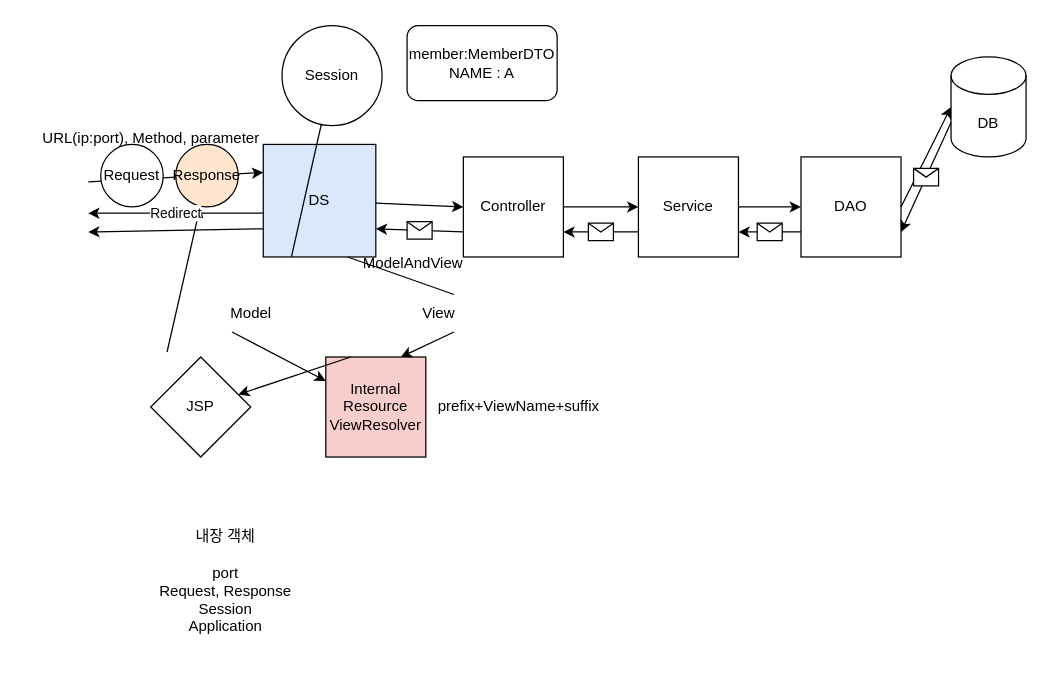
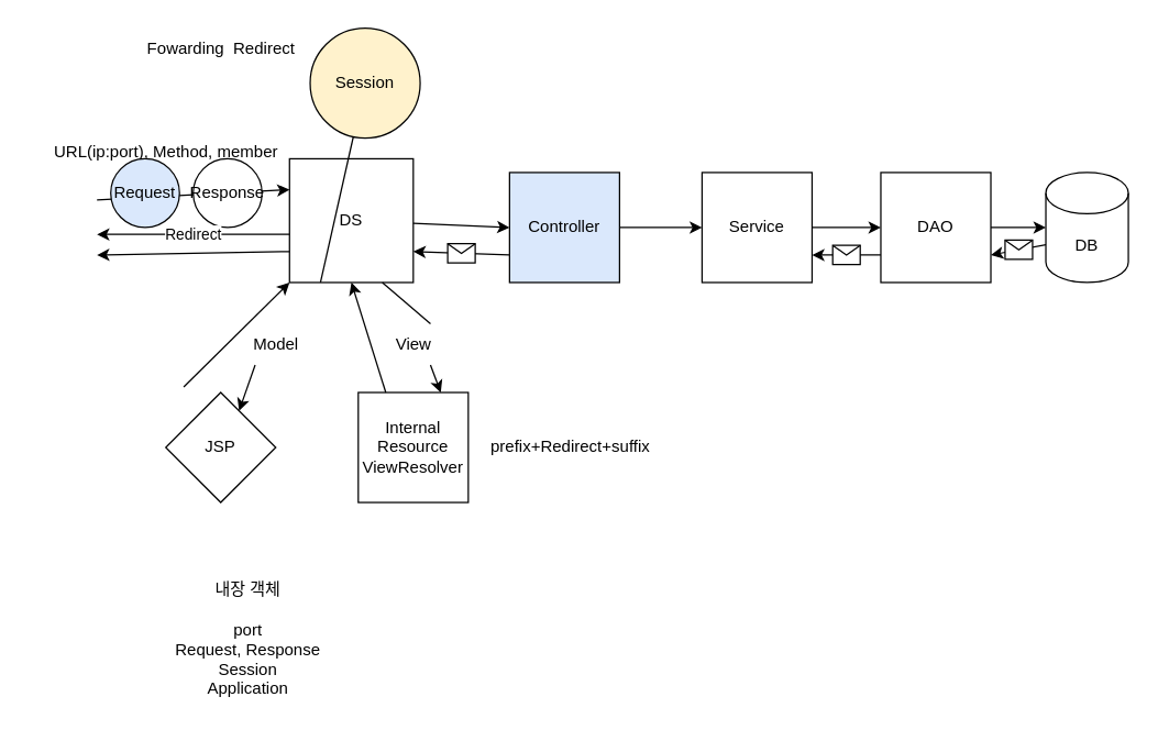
  <mxCell id="0" />
  <mxCell id="1" parent="0" />
- <mxCell id="2" value="DB" style="shape=cylinder3;whiteSpace=wrap;html=1;boundedLbl=1;backgroundOutline=1;size=15;" parent="1" vertex="1"><mxGeometry x="760" y="45" width="60" height="80" as="geometry" /></mxCell>
+ <mxCell id="2" value="DB" style="shape=cylinder3;whiteSpace=wrap;html=1;boundedLbl=1;backgroundOutline=1;size=15;" parent="1" vertex="1"><mxGeometry x="760" y="125" width="60" height="80" as="geometry" /></mxCell>
  <mxCell id="3" value="DAO" style="whiteSpace=wrap;html=1;aspect=fixed;" parent="1" vertex="1"><mxGeometry x="640" y="125" width="80" height="80" as="geometry" /></mxCell>
  <mxCell id="4" value="Service" style="whiteSpace=wrap;html=1;aspect=fixed;" parent="1" vertex="1"><mxGeometry x="510" y="125" width="80" height="80" as="geometry" /></mxCell>
- <mxCell id="5" value="Controller" style="whiteSpace=wrap;html=1;aspect=fixed;" parent="1" vertex="1"><mxGeometry x="370" y="125" width="80" height="80" as="geometry" /></mxCell>
+ <mxCell id="5" value="Controller" style="whiteSpace=wrap;html=1;aspect=fixed;fillColor=#dae8fc;" parent="1" vertex="1"><mxGeometry x="370" y="125" width="80" height="80" as="geometry" /></mxCell>
  <mxCell id="6" value="JSP" style="rhombus;whiteSpace=wrap;html=1;aspect=fixed;" parent="1" vertex="1"><mxGeometry x="120" y="285" width="80" height="80" as="geometry" /></mxCell>
- <mxCell id="7" value="DS" style="whiteSpace=wrap;html=1;aspect=fixed;fillColor=#dae8fc;" parent="1" vertex="1"><mxGeometry x="210" y="115" width="90" height="90" as="geometry" /></mxCell>
- <mxCell id="8" value="Internal&lt;br&gt;Resource&lt;br&gt;ViewResolver" style="whiteSpace=wrap;html=1;aspect=fixed;fillColor=#f8cecc;" parent="1" vertex="1"><mxGeometry x="260" y="285" width="80" height="80" as="geometry" /></mxCell>
+ <mxCell id="7" value="DS" style="whiteSpace=wrap;html=1;aspect=fixed;" parent="1" vertex="1"><mxGeometry x="210" y="115" width="90" height="90" as="geometry" /></mxCell>
+ <mxCell id="8" value="Internal&lt;br&gt;Resource&lt;br&gt;ViewResolver" style="whiteSpace=wrap;html=1;aspect=fixed;" parent="1" vertex="1"><mxGeometry x="260" y="285" width="80" height="80" as="geometry" /></mxCell>
  <mxCell id="9" value="" style="endArrow=classic;html=1;rounded=0;" parent="1" source="7" edge="1"><mxGeometry width="50" height="50" relative="1" as="geometry"><mxPoint x="380" y="215" as="sourcePoint" /><mxPoint x="370" y="165" as="targetPoint" /></mxGeometry></mxCell>
  <mxCell id="10" value="" style="endArrow=classic;html=1;rounded=0;" parent="1" source="5" edge="1"><mxGeometry width="50" height="50" relative="1" as="geometry"><mxPoint x="490" y="215" as="sourcePoint" /><mxPoint x="510" y="165" as="targetPoint" /></mxGeometry></mxCell>
  <mxCell id="11" value="" style="endArrow=classic;html=1;rounded=0;" parent="1" source="4" edge="1"><mxGeometry width="50" height="50" relative="1" as="geometry"><mxPoint x="630" y="215" as="sourcePoint" /><mxPoint x="640" y="165" as="targetPoint" /></mxGeometry></mxCell>
  <mxCell id="12" value="" style="endArrow=classic;html=1;rounded=0;exitX=1;exitY=0.5;exitDx=0;exitDy=0;entryX=0;entryY=0.5;entryDx=0;entryDy=0;entryPerimeter=0;" parent="1" source="3" target="2" edge="1"><mxGeometry width="50" height="50" relative="1" as="geometry"><mxPoint x="450" y="355" as="sourcePoint" /><mxPoint x="500" y="305" as="targetPoint" /></mxGeometry></mxCell>
  <mxCell id="13" value="" style="endArrow=classic;html=1;rounded=0;exitX=0;exitY=0;exitDx=0;exitDy=52.5;exitPerimeter=0;entryX=1;entryY=0.75;entryDx=0;entryDy=0;" parent="1" source="2" target="3" edge="1"><mxGeometry relative="1" as="geometry"><mxPoint x="430" y="335" as="sourcePoint" /><mxPoint x="530" y="335" as="targetPoint" /></mxGeometry></mxCell>
  <mxCell id="14" value="" style="shape=message;html=1;outlineConnect=0;" parent="13" vertex="1"><mxGeometry width="20" height="14" relative="1" as="geometry"><mxPoint x="-10" y="-7" as="offset" /></mxGeometry></mxCell>
  <mxCell id="15" value="" style="endArrow=classic;html=1;rounded=0;exitX=0;exitY=0.75;exitDx=0;exitDy=0;entryX=1;entryY=0.75;entryDx=0;entryDy=0;" parent="1" source="3" target="4" edge="1"><mxGeometry relative="1" as="geometry"><mxPoint x="560" y="335" as="sourcePoint" /><mxPoint x="660" y="335" as="targetPoint" /></mxGeometry></mxCell>
  <mxCell id="16" value="" style="shape=message;html=1;outlineConnect=0;" parent="15" vertex="1"><mxGeometry width="20" height="14" relative="1" as="geometry"><mxPoint x="-10" y="-7" as="offset" /></mxGeometry></mxCell>
- <mxCell id="17" value="" style="endArrow=classic;html=1;rounded=0;exitX=0;exitY=0.75;exitDx=0;exitDy=0;entryX=1;entryY=0.75;entryDx=0;entryDy=0;" parent="1" source="4" target="5" edge="1"><mxGeometry relative="1" as="geometry"><mxPoint x="430" y="335" as="sourcePoint" /><mxPoint x="530" y="335" as="targetPoint" /></mxGeometry></mxCell>
- <mxCell id="18" value="" style="shape=message;html=1;outlineConnect=0;" parent="17" vertex="1"><mxGeometry width="20" height="14" relative="1" as="geometry"><mxPoint x="-10" y="-7" as="offset" /></mxGeometry></mxCell>
  <mxCell id="19" value="" style="endArrow=classic;html=1;rounded=0;exitX=0;exitY=0.75;exitDx=0;exitDy=0;entryX=1;entryY=0.75;entryDx=0;entryDy=0;" parent="1" source="5" target="7" edge="1"><mxGeometry relative="1" as="geometry"><mxPoint x="430" y="335" as="sourcePoint" /><mxPoint x="530" y="335" as="targetPoint" /></mxGeometry></mxCell>
  <mxCell id="20" value="" style="shape=message;html=1;outlineConnect=0;" parent="19" vertex="1"><mxGeometry width="20" height="14" relative="1" as="geometry"><mxPoint x="-10" y="-7" as="offset" /></mxGeometry></mxCell>
- <mxCell id="21" value="ModelAndView" style="text;html=1;strokeColor=none;fillColor=none;align=center;verticalAlign=middle;whiteSpace=wrap;rounded=0;" parent="1" vertex="1"><mxGeometry x="300" y="195" width="60" height="30" as="geometry" /></mxCell>
  <mxCell id="22" value="" style="endArrow=classic;html=1;rounded=0;exitX=0.75;exitY=1;exitDx=0;exitDy=0;entryX=0.75;entryY=0;entryDx=0;entryDy=0;startArrow=none;" parent="1" source="30" target="8" edge="1"><mxGeometry width="50" height="50" relative="1" as="geometry"><mxPoint x="450" y="155" as="sourcePoint" /><mxPoint x="500" y="105" as="targetPoint" /></mxGeometry></mxCell>
- <mxCell id="23" value="prefix+ViewName+suffix" style="text;html=1;align=center;verticalAlign=middle;resizable=0;points=[];autosize=1;strokeColor=none;fillColor=none;" parent="1" vertex="1"><mxGeometry x="339" y="310" width="150" height="30" as="geometry" /></mxCell>
- <mxCell id="24" value="" style="endArrow=classic;html=1;rounded=0;exitX=0.25;exitY=0;exitDx=0;exitDy=0;" parent="1" source="8" target="6" edge="1"><mxGeometry width="50" height="50" relative="1" as="geometry"><mxPoint x="450" y="155" as="sourcePoint" /><mxPoint x="500" y="105" as="targetPoint" /></mxGeometry></mxCell>
- <mxCell id="25" value="" style="endArrow=classic;html=1;rounded=0;exitX=0.25;exitY=1;exitDx=0;exitDy=0;startArrow=none;" parent="1" source="28" target="8" edge="1"><mxGeometry width="50" height="50" relative="1" as="geometry"><mxPoint x="90" y="255" as="sourcePoint" /><mxPoint x="140" y="205" as="targetPoint" /></mxGeometry></mxCell>
- <mxCell id="26" value="" style="endArrow=classic;html=1;rounded=0;exitX=0.163;exitY=-0.05;exitDx=0;exitDy=0;exitPerimeter=0;" parent="1" source="6" target="35" edge="1"><mxGeometry width="50" height="50" relative="1" as="geometry"><mxPoint x="450" y="155" as="sourcePoint" /><mxPoint x="500" y="105" as="targetPoint" /></mxGeometry></mxCell>
+ <mxCell id="23" value="prefix+Redirect+suffix" style="text;html=1;align=center;verticalAlign=middle;resizable=0;points=[];autosize=1;strokeColor=none;fillColor=none;" parent="1" vertex="1"><mxGeometry x="339" y="310" width="150" height="30" as="geometry" /></mxCell>
+ <mxCell id="24" value="" style="endArrow=classic;html=1;rounded=0;exitX=0.25;exitY=0;exitDx=0;exitDy=0;entryX=0.5;entryY=1;entryDx=0;entryDy=0;" parent="1" source="8" target="7" edge="1"><mxGeometry width="50" height="50" relative="1" as="geometry"><mxPoint x="450" y="155" as="sourcePoint" /><mxPoint x="500" y="105" as="targetPoint" /></mxGeometry></mxCell>
+ <mxCell id="25" value="" style="endArrow=classic;html=1;rounded=0;exitX=0.25;exitY=1;exitDx=0;exitDy=0;entryX=0.75;entryY=0;entryDx=0;entryDy=0;startArrow=none;" parent="1" source="28" target="6" edge="1"><mxGeometry width="50" height="50" relative="1" as="geometry"><mxPoint x="90" y="255" as="sourcePoint" /><mxPoint x="140" y="205" as="targetPoint" /></mxGeometry></mxCell>
+ <mxCell id="26" value="" style="endArrow=classic;html=1;rounded=0;exitX=0.163;exitY=-0.05;exitDx=0;exitDy=0;exitPerimeter=0;entryX=0;entryY=1;entryDx=0;entryDy=0;" parent="1" source="6" target="7" edge="1"><mxGeometry width="50" height="50" relative="1" as="geometry"><mxPoint x="450" y="155" as="sourcePoint" /><mxPoint x="500" y="105" as="targetPoint" /></mxGeometry></mxCell>
  <mxCell id="27" value="" style="endArrow=none;html=1;rounded=0;exitX=0.25;exitY=1;exitDx=0;exitDy=0;" parent="1" source="7" target="40" edge="1"><mxGeometry width="50" height="50" relative="1" as="geometry"><mxPoint x="220" y="205" as="sourcePoint" /><mxPoint x="180" y="285" as="targetPoint" /></mxGeometry></mxCell>
  <mxCell id="28" value="Model" style="text;html=1;align=center;verticalAlign=middle;resizable=0;points=[];autosize=1;strokeColor=none;fillColor=none;" parent="1" vertex="1"><mxGeometry x="170" y="235" width="60" height="30" as="geometry" /></mxCell>
  <mxCell id="29" value="" style="endArrow=none;html=1;rounded=0;exitX=0.75;exitY=1;exitDx=0;exitDy=0;entryX=0.75;entryY=0;entryDx=0;entryDy=0;" parent="1" source="7" target="30" edge="1"><mxGeometry width="50" height="50" relative="1" as="geometry"><mxPoint x="260" y="205" as="sourcePoint" /><mxPoint x="320" y="285" as="targetPoint" /></mxGeometry></mxCell>
- <mxCell id="30" value="View" style="text;html=1;align=center;verticalAlign=middle;resizable=0;points=[];autosize=1;strokeColor=none;fillColor=none;" parent="1" vertex="1"><mxGeometry x="325" y="235" width="50" height="30" as="geometry" /></mxCell>
+ <mxCell id="30" value="View" style="text;html=1;align=center;verticalAlign=middle;resizable=0;points=[];autosize=1;strokeColor=none;fillColor=none;" parent="1" vertex="1"><mxGeometry x="275" y="235" width="50" height="30" as="geometry" /></mxCell>
  <mxCell id="31" value="" style="endArrow=classic;html=1;rounded=0;exitX=0;exitY=0.75;exitDx=0;exitDy=0;" parent="1" source="7" edge="1"><mxGeometry width="50" height="50" relative="1" as="geometry"><mxPoint x="70" y="225" as="sourcePoint" /><mxPoint x="70" y="185" as="targetPoint" /></mxGeometry></mxCell>
  <mxCell id="32" value="" style="endArrow=classic;html=1;rounded=0;entryX=0;entryY=0.25;entryDx=0;entryDy=0;" parent="1" target="7" edge="1"><mxGeometry width="50" height="50" relative="1" as="geometry"><mxPoint x="70" y="145" as="sourcePoint" /><mxPoint x="110" y="95" as="targetPoint" /></mxGeometry></mxCell>
- <mxCell id="33" value="URL(ip:port), Method, parameter" style="text;html=1;align=center;verticalAlign=middle;resizable=0;points=[];autosize=1;strokeColor=none;fillColor=none;" parent="1" vertex="1"><mxGeometry y="95" width="200" height="30" as="geometry" x="20" /></mxCell>
- <mxCell id="34" value="Request" style="ellipse;whiteSpace=wrap;html=1;aspect=fixed;" parent="1" vertex="1"><mxGeometry x="80" y="115" width="50" height="50" as="geometry" /></mxCell>
- <mxCell id="35" value="Response" style="ellipse;whiteSpace=wrap;html=1;aspect=fixed;fillColor=#ffe6cc;" parent="1" vertex="1"><mxGeometry x="140" y="115" width="50" height="50" as="geometry" /></mxCell>
+ <mxCell id="33" value="URL(ip:port), Method, member" style="text;html=1;align=center;verticalAlign=middle;resizable=0;points=[];autosize=1;strokeColor=none;fillColor=none;" parent="1" vertex="1"><mxGeometry y="95" width="200" height="30" as="geometry" x="20" /></mxCell>
+ <mxCell id="34" value="Request" style="ellipse;whiteSpace=wrap;html=1;aspect=fixed;fillColor=#dae8fc;" parent="1" vertex="1"><mxGeometry x="80" y="115" width="50" height="50" as="geometry" /></mxCell>
+ <mxCell id="35" value="Response" style="ellipse;whiteSpace=wrap;html=1;aspect=fixed;" parent="1" vertex="1"><mxGeometry x="140" y="115" width="50" height="50" as="geometry" /></mxCell>
+ <mxCell id="36" value="Fowarding&amp;nbsp; Redirect" style="text;html=1;align=center;verticalAlign=middle;resizable=0;points=[];autosize=1;strokeColor=none;fillColor=none;" parent="1" vertex="1"><mxGeometry x="95" y="20" width="130" height="30" as="geometry" /></mxCell>
  <mxCell id="37" value="Redirect" style="endArrow=classic;html=1;rounded=0;exitX=0;exitY=0.611;exitDx=0;exitDy=0;exitPerimeter=0;" parent="1" source="7" edge="1"><mxGeometry relative="1" as="geometry"><mxPoint x="400" y="125" as="sourcePoint" /><mxPoint x="70" y="170" as="targetPoint" /><mxPoint as="offset" /></mxGeometry></mxCell>
  <mxCell id="38" value="내장 객체&lt;br&gt;&lt;br&gt;port&lt;br&gt;Request, Response&lt;br&gt;Session&lt;br&gt;Application" style="text;html=1;strokeColor=none;fillColor=none;align=center;verticalAlign=middle;whiteSpace=wrap;rounded=0;" vertex="1" parent="1"><mxGeometry x="100" y="405" width="160" height="120" as="geometry" /></mxCell>
- <mxCell id="39" value="member:MemberDTO&lt;br&gt;NAME : A" style="rounded=1;whiteSpace=wrap;html=1;" vertex="1" parent="1"><mxGeometry x="325" y="20" width="120" height="60" as="geometry" /></mxCell>
- <mxCell id="40" value="Session" style="ellipse;whiteSpace=wrap;html=1;aspect=fixed;" vertex="1" parent="1"><mxGeometry x="225" y="20" width="80" height="80" as="geometry" /></mxCell>
+ <mxCell id="40" value="Session" style="ellipse;whiteSpace=wrap;html=1;aspect=fixed;fillColor=#fff2cc;" vertex="1" parent="1"><mxGeometry x="225" y="20" width="80" height="80" as="geometry" /></mxCell>
